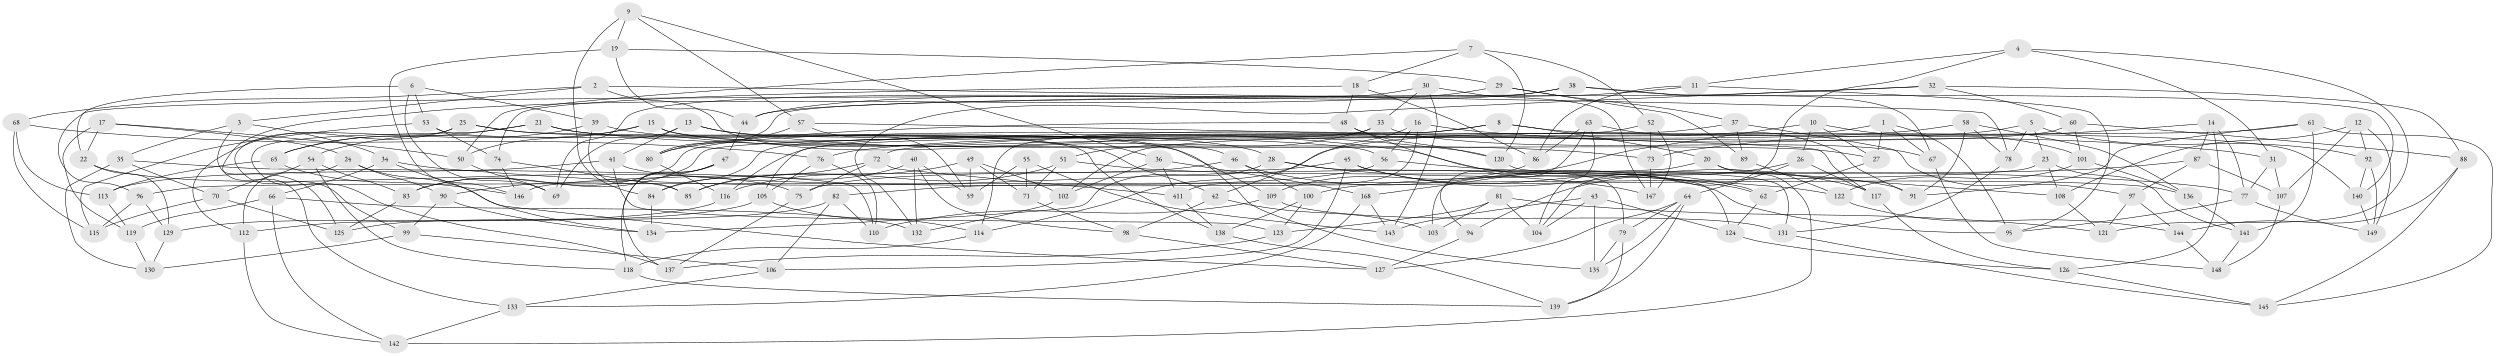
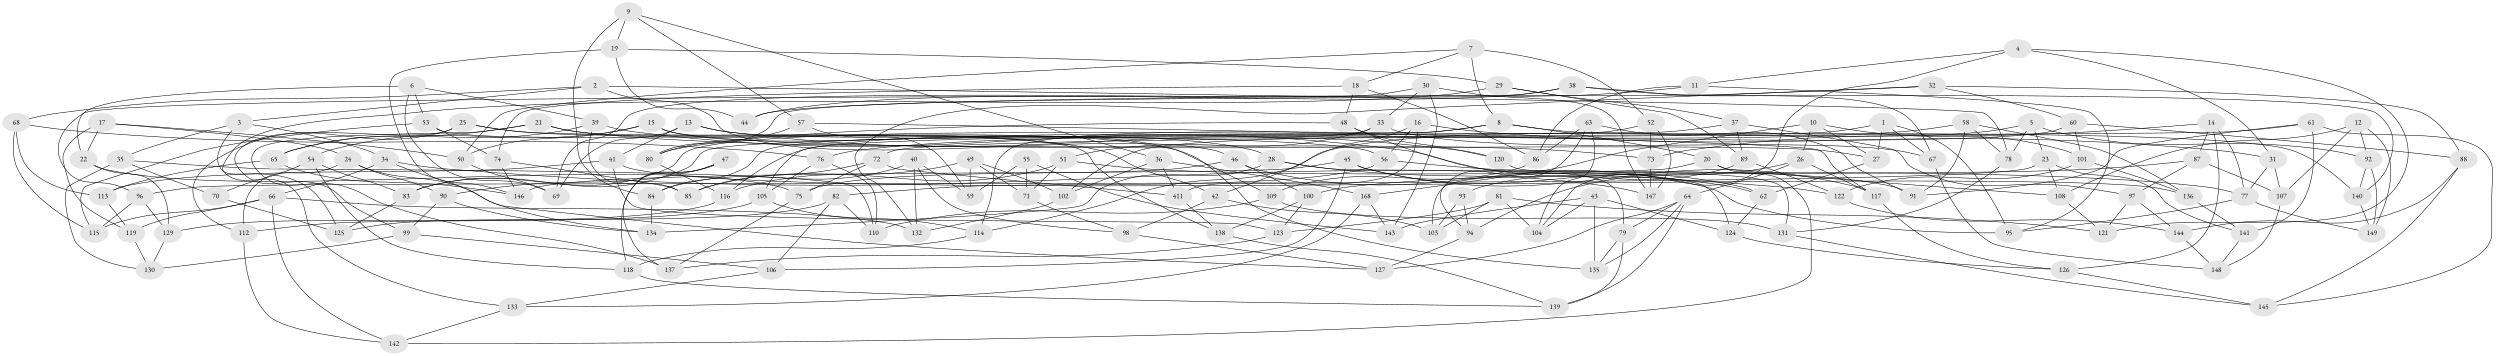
  graph {
    fontname="EB Garamond"
    node [color=gray90 fontname="EB Garamond" style=filled]
    edge [fontname="EB Garamond"]
    1
    27
    67
    95
    102
    62
    148
    132
    2
    3
    46
    68
    78
    34
    35
    133
    75
    100
    113
    115
    76
    131
    134
    66
    122
    70
    110
    130
    142
    4
    11
    31
    104
    121
    44
    86
    107
    77
    5
    23
    92
    114
    108
    96
    141
    140
    149
    118
    6
    22
    39
    53
    69
    129
    65
    85
    74
    138
    7
    18
    50
    52
    120
    48
    73
    147
    105
    8
    20
    83
    103
    125
    9
    19
    36
    57
    84
    29
    146
    n80 [label=168]
    n81 [label=411]
    117
    80
    59
    10
    26
    101
    64
    94
    136
    143
    47
    109
    12
    13
    28
    41
    124
    123
    14
    87
    126
    97
    145
    15
    54
    135
    16
    42
    56
    98
    82
    91
    17
    24
    119
    90
    112
    127
    79
    37
    89
    21
    137
    99
    25
    106
    139
+   93
    30
    33
    51
    32
    60
    88
    116
    144
    71
    38
    40
    43
    45
    49
    55
    58
    61
    72
    63
    81
    1 -- 27
    1 -- 67
    1 -- 95
    1 -- 102
    27 -- 62
    67 -- 148
    102 -- 132
    62 -- 124
    2 -- 3
    2 -- 46
    2 -- 68
    2 -- 78
    3 -- 34
    3 -- 35
    3 -- 133
    46 -- 95
    46 -- 75
    46 -- 100
    68 -- 113
    68 -- 115
    68 -- 76
    78 -- 131
    34 -- 134
    34 -- 66
    34 -- 122
    35 -- 70
    35 -- 110
    35 -- 130
    133 -- 142
    75 -- 137
    100 -- 138
    100 -- 123
    113 -- 119
    76 -- 110
    76 -- 105
    131 -- 145
    66 -- 132
    66 -- 142
    66 -- 119
    122 -- 144
-   70 -- 115
+   66 -- 115
    70 -- 125
    4 -- 11
    4 -- 31
    4 -- 104
    4 -- 121
    11 -- 95
    11 -- 44
    11 -- 86
    31 -- 107
    31 -- 77
-   44 -- 47
    86 -- 109
    107 -- 148
    77 -- 95
    77 -- 149
    5 -- 78
    5 -- 23
    5 -- 92
    5 -- 114
    23 -- 108
    23 -- 96
    23 -- 141
    92 -- 140
    92 -- 149
    114 -- 118
    108 -- 121
    96 -- 115
    96 -- 129
    141 -- 148
    140 -- 149
    118 -- 139
    6 -- 22
    6 -- 39
    6 -- 53
    6 -- 69
    22 -- 75
    22 -- 129
    39 -- 62
    39 -- 65
    39 -- 85
    53 -- 115
    53 -- 74
    53 -- 138
    129 -- 130
    65 -- 113
    65 -- 146
    74 -- 85
    74 -- 146
    138 -- 139
    7 -- 18
    7 -- 50
    7 -- 52
-   7 -- 120
+   7 -- 8
    18 -- 86
    18 -- 74
    18 -- 48
    50 -- 69
    52 -- 73
    52 -- 147
    52 -- 105
    120 -- 131
    48 -- 120
    48 -- 80
    48 -- 79
    73 -- 147
    105 -- 114
    105 -- 112
    8 -- 114
    8 -- 140
    8 -- 20
    8 -- 83
    20 -- 142
    20 -- 108
    20 -- 103
    83 -- 125
    9 -- 19
    9 -- 36
    9 -- 57
    9 -- 84
    19 -- 44
    19 -- 29
    19 -- 146
    36 -- 102
    36 -- n80
    36 -- n81
    57 -- 117
    57 -- 80
    57 -- 59
    84 -- 134
    29 -- 125
    29 -- 37
    29 -- 89
    n80 -- 133
    n80 -- 143
    n81 -- 138
    117 -- 126
    80 -- 116
    10 -- 27
    10 -- n80
    10 -- 26
    10 -- 101
    26 -- 117
    26 -- 64
    26 -- 94
    101 -- 122
    101 -- 136
    64 -- 135
    64 -- 127
    64 -- 79
    64 -- 139
    94 -- 127
    136 -- 141
    47 -- 118
    47 -- 90
    47 -- 137
    109 -- 131
    109 -- 110
    12 -- 107
    12 -- 92
    12 -- 108
    12 -- 149
    13 -- 69
    13 -- 120
    13 -- 28
    13 -- 41
    28 -- 134
    28 -- 147
    28 -- 124
    41 -- 113
    41 -- 136
    41 -- 123
    124 -- 126
    123 -- 137
    14 -- 77
    14 -- 73
    14 -- 87
    14 -- 126
    87 -- 100
    87 -- 107
    87 -- 97
    126 -- 145
    97 -- 121
    97 -- 144
    15 -- 27
    15 -- 50
    15 -- 54
    15 -- 135
    54 -- 70
    54 -- 118
    54 -- 83
    16 -- 31
    16 -- n81
    16 -- 42
    16 -- 56
    42 -- 103
    42 -- 98
    56 -- 82
    56 -- 91
    98 -- 127
    82 -- 110
    82 -- 125
    82 -- 106
    17 -- 22
    17 -- 50
    17 -- 24
    17 -- 119
    24 -- 90
    24 -- 112
    24 -- 127
    119 -- 130
    90 -- 134
    90 -- 99
    112 -- 142
    79 -- 135
    79 -- 139
    37 -- 83
    37 -- 97
    37 -- 89
    89 -- 122
+   89 -- 93
    21 -- 65
    21 -- 73
    21 -- 109
    21 -- 137
    99 -- 130
    99 -- 106
    25 -- 42
    25 -- 56
    25 -- 112
    25 -- 99
    106 -- 133
+   93 -- 103
+   93 -- 94
    30 -- 69
    30 -- 147
    30 -- 143
    30 -- 33
    33 -- 67
    33 -- 84
    33 -- 51
    51 -- 77
    51 -- 116
    51 -- 71
    32 -- 132
    32 -- 80
    32 -- 60
    32 -- 88
    60 -- 101
    60 -- 88
    60 -- 116
    88 -- 145
    88 -- 144
    116 -- 129
    144 -- 148
    71 -- 98
    38 -- 67
    38 -- 44
    38 -- 96
    38 -- 140
    40 -- 132
    40 -- 84
    40 -- 59
    40 -- 98
    43 -- 104
    43 -- 143
    43 -- 124
    43 -- 135
    45 -- 62
    45 -- 146
    45 -- 117
    45 -- 106
    49 -- 102
    49 -- 85
    49 -- 59
    49 -- 71
    55 -- 59
    55 -- 143
    55 -- 71
    58 -- 78
    58 -- 76
    58 -- 136
    58 -- 91
    61 -- 141
    61 -- 145
    61 -- 91
    61 -- 72
    72 -- 75
    72 -- 85
    72 -- n81
    63 -- 104
    63 -- 86
    63 -- 94
    63 -- 91
    81 -- 104
    81 -- 121
    81 -- 103
    81 -- 123
  }
